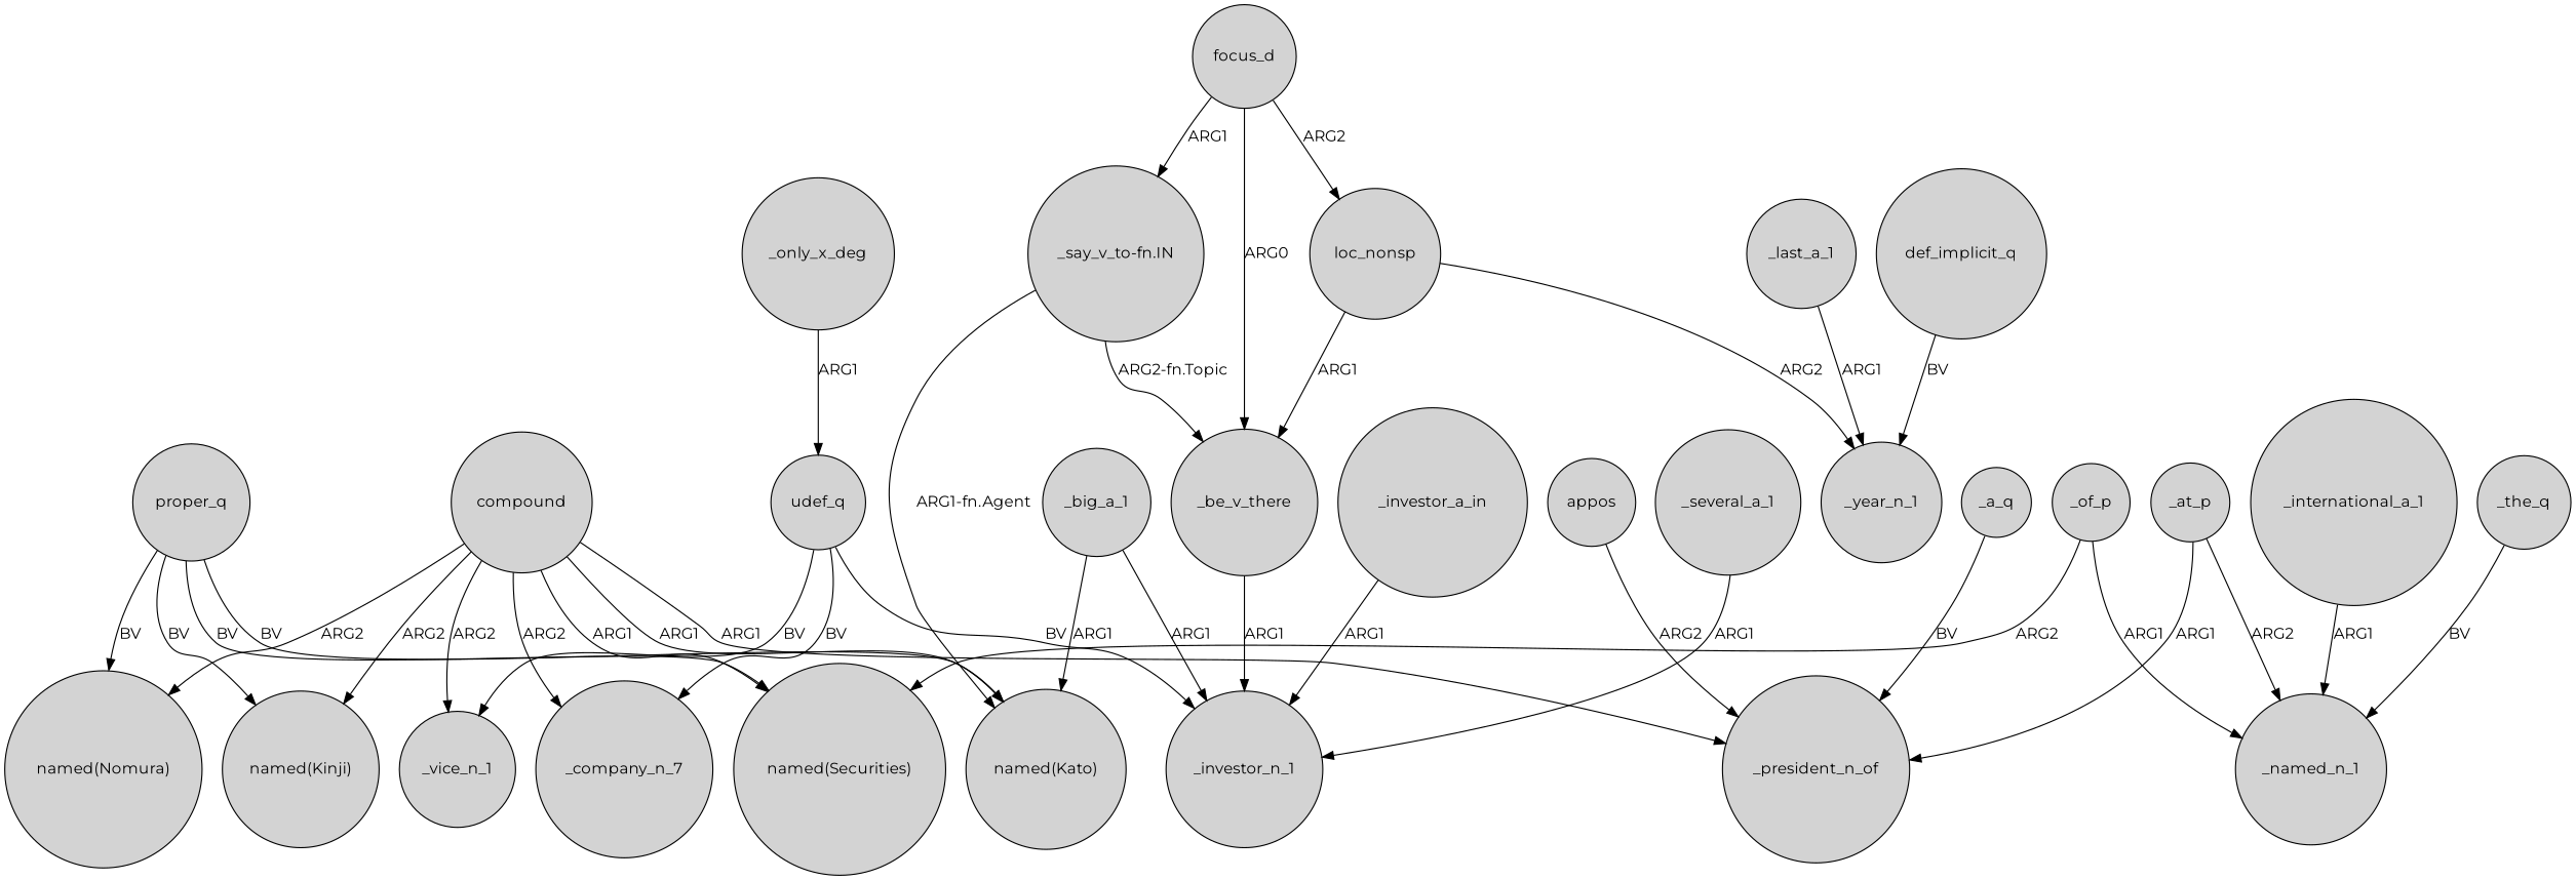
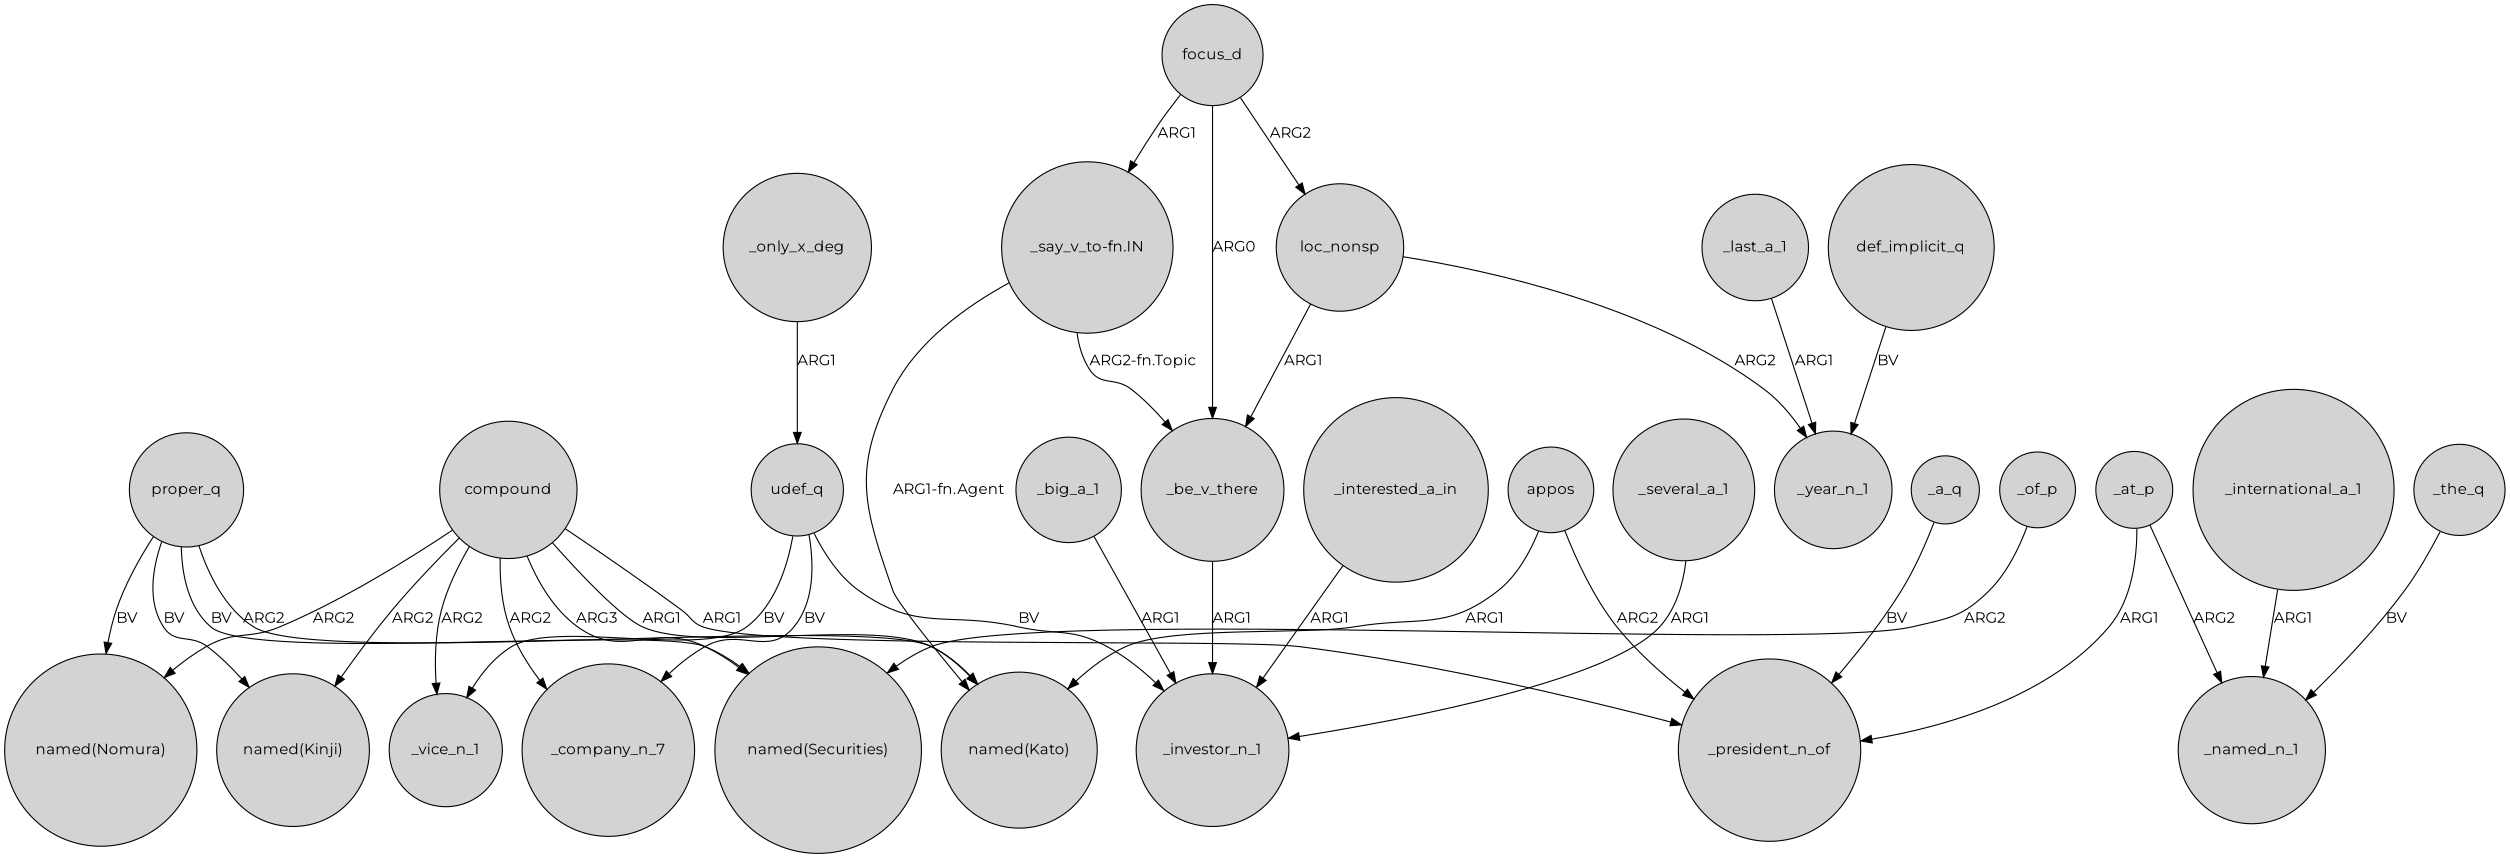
  digraph {
    fontname=Montserrat
    node [fontname=Montserrat shape=circle style=filled]
    edge [fontname=Montserrat]
    "_say_v_to-fn.IN"
    "named(Kato)"
    _be_v_there
    _investor_n_1
    _only_x_deg
    udef_q
    _vice_n_1
    n8 [label=_company_n_7]
    focus_d
    loc_nonsp
    _year_n_1
    compound
    "named(Kinji)"
    _president_n_of
    "named(Nomura)"
    "named(Securities)"
    def_implicit_q
    proper_q
    n19 [label=_named_n_1]
    _international_a_1
    appos
    _big_a_1
    _at_p
    _of_p
    _last_a_1
-   _interested_a_in [label=_investor_a_in]
+   _interested_a_in
    _a_q
    _the_q
    _several_a_1
    "_say_v_to-fn.IN" -> "named(Kato)" [label="ARG1-fn.Agent"]
    "_say_v_to-fn.IN" -> _be_v_there [label="ARG2-fn.Topic"]
    _be_v_there -> _investor_n_1 [label=ARG1]
    _only_x_deg -> udef_q [label=ARG1]
    udef_q -> _investor_n_1 [label=BV]
    udef_q -> _vice_n_1 [label=BV]
    udef_q -> n8 [label=BV]
    focus_d -> "_say_v_to-fn.IN" [label=ARG1]
    focus_d -> _be_v_there [label=ARG0]
    focus_d -> loc_nonsp [label=ARG2]
    loc_nonsp -> _be_v_there [label=ARG1]
    loc_nonsp -> _year_n_1 [label=ARG2]
    compound -> "named(Kato)" [label=ARG1]
    compound -> _vice_n_1 [label=ARG2]
    compound -> n8 [label=ARG2]
    compound -> "named(Kinji)" [label=ARG2]
    compound -> _president_n_of [label=ARG1]
    compound -> "named(Nomura)" [label=ARG2]
-   compound -> "named(Securities)" [label=ARG1]
+   compound -> "named(Securities)" [label=ARG3]
    def_implicit_q -> _year_n_1 [label=BV]
-   proper_q -> "named(Kato)" [label=BV]
+   proper_q -> "named(Kato)" [label=ARG2]
    proper_q -> "named(Kinji)" [label=BV]
    proper_q -> "named(Nomura)" [label=BV]
    proper_q -> "named(Securities)" [label=BV]
    _international_a_1 -> n19 [label=ARG1]
-   _big_a_1 -> "named(Kato)" [label=ARG1]
+   appos -> "named(Kato)" [label=ARG1]
    appos -> _president_n_of [label=ARG2]
    _big_a_1 -> _investor_n_1 [label=ARG1]
    _at_p -> _president_n_of [label=ARG1]
    _at_p -> n19 [label=ARG2]
    _of_p -> "named(Securities)" [label=ARG2]
-   _of_p -> n19 [label=ARG1]
    _last_a_1 -> _year_n_1 [label=ARG1]
    _interested_a_in -> _investor_n_1 [label=ARG1]
    _a_q -> _president_n_of [label=BV]
    _the_q -> n19 [label=BV]
    _several_a_1 -> _investor_n_1 [label=ARG1]
  }
